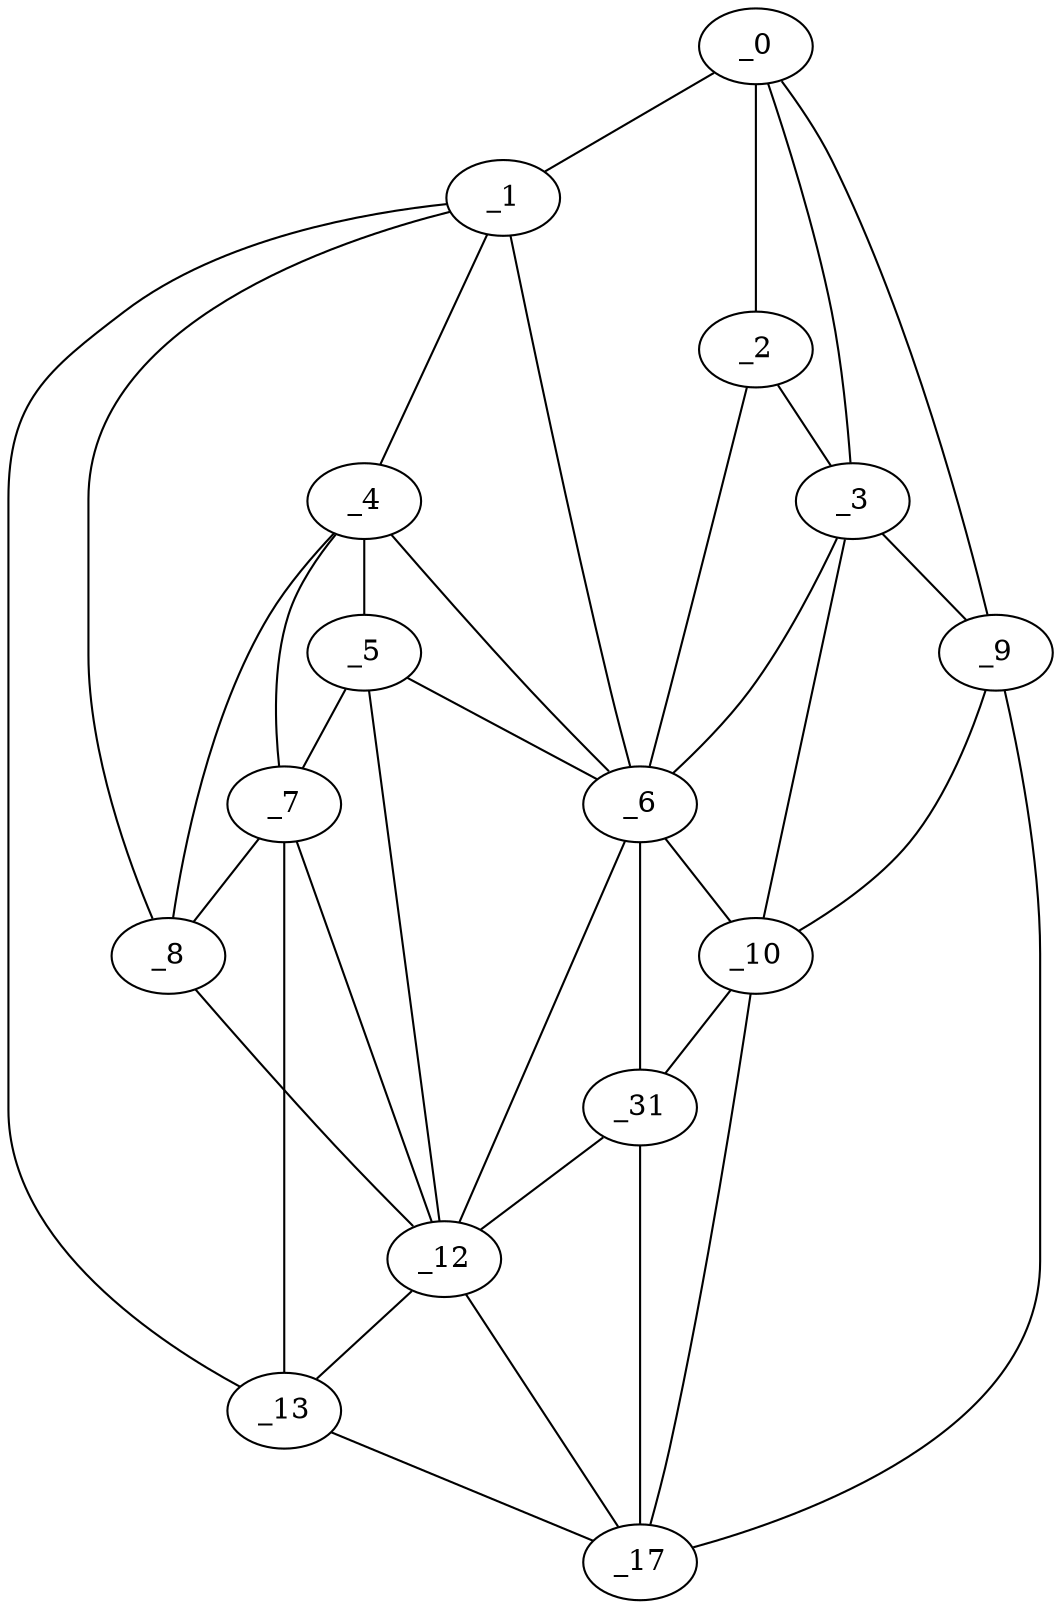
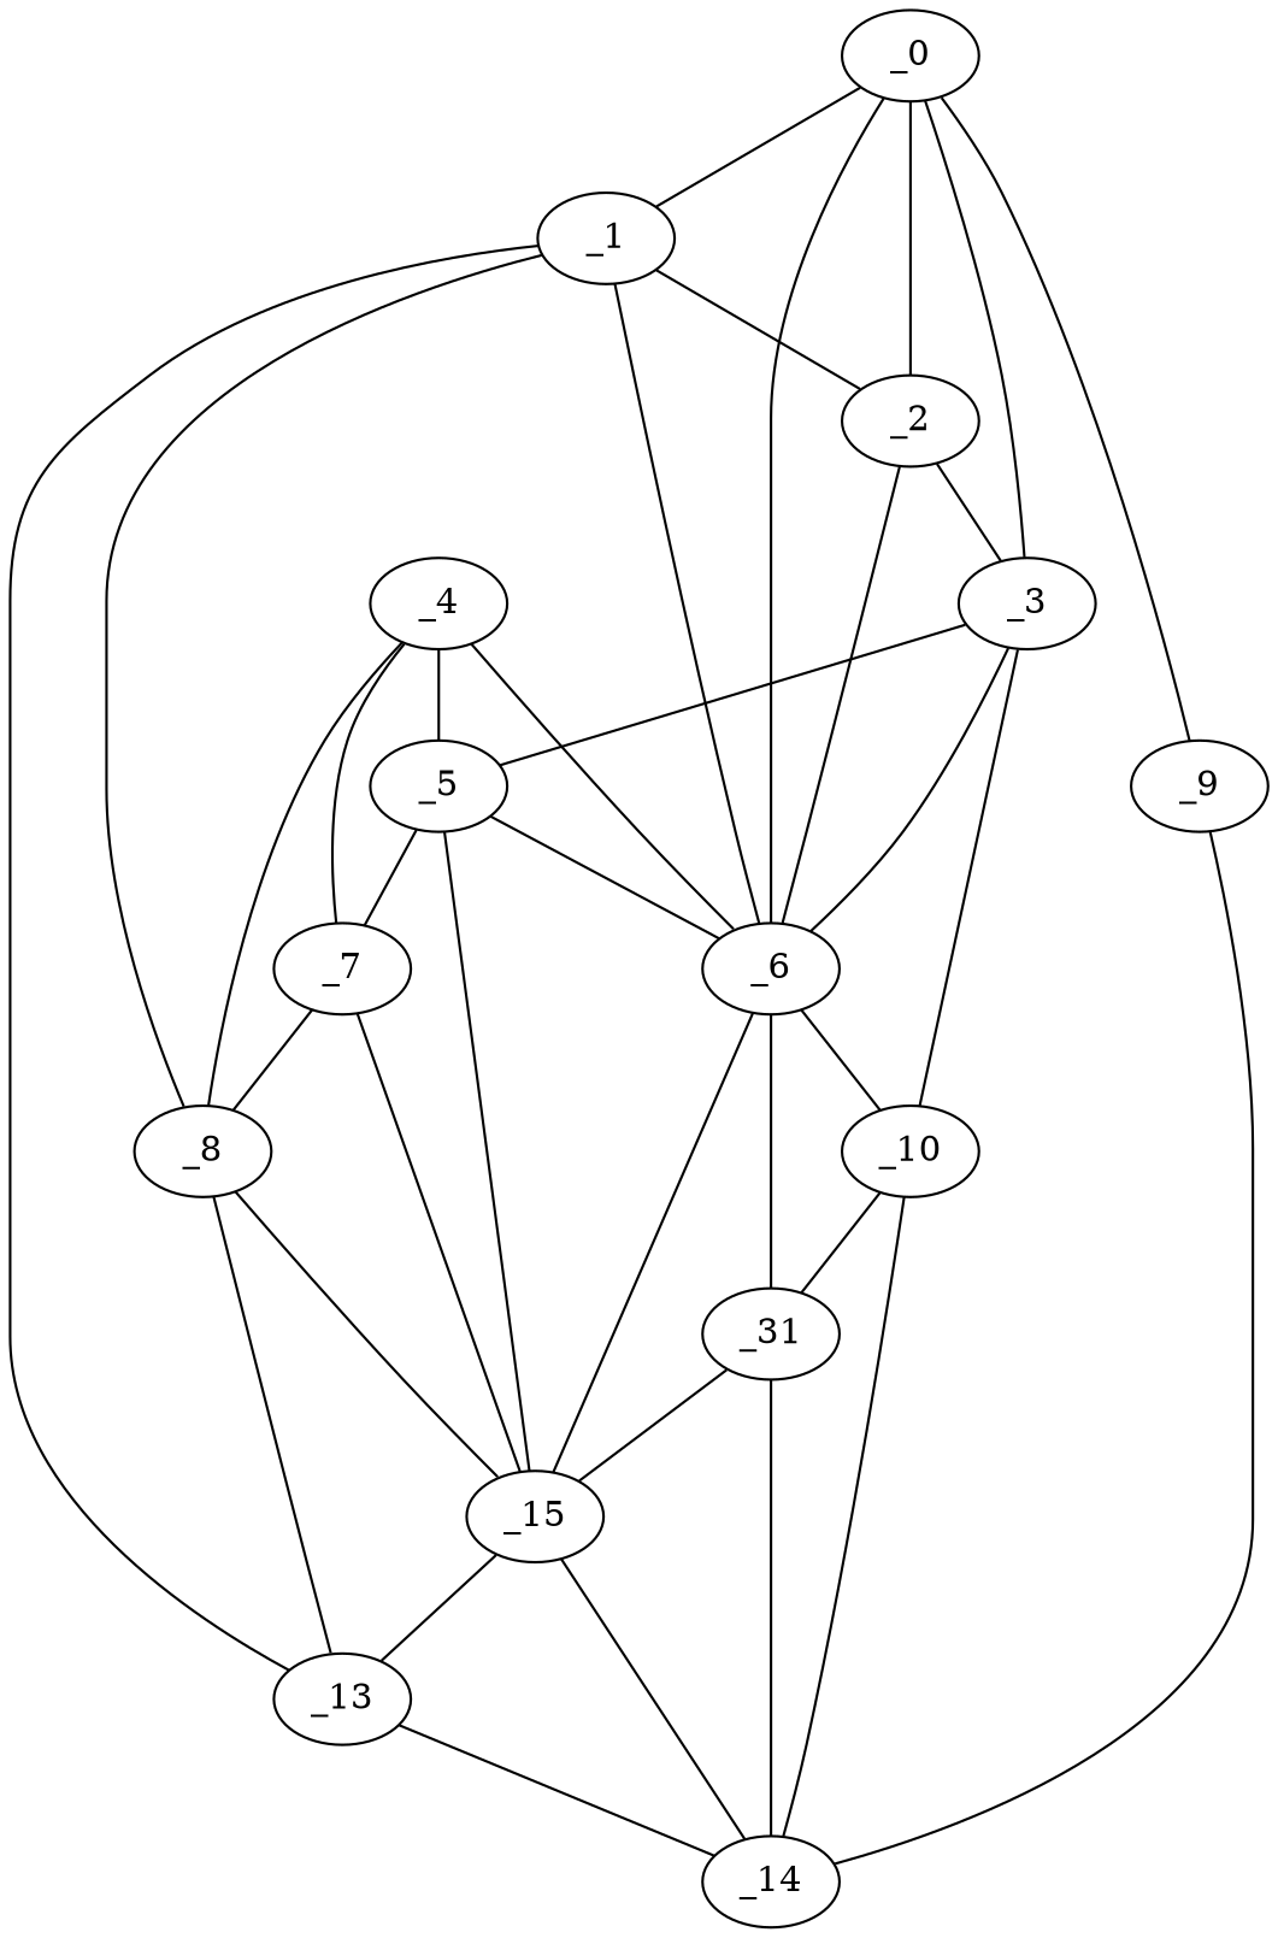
  graph {
    node [x=64]
    edge [valence=2]
    _0 [x=47 y=49]
    _1 [x=48 y=62]
    _2 [x=50 y=45]
    _3 [x=54 y=35]
    _6 [y=56]
    _9 [x=65 y=2]
    _4 [x=56 y=70]
    _8 [y=87]
    _13 [x=81 y=124]
    _10 [x=75 y=34]
-   _12 [x=80 y=63]
+   _12 [x=80 y=63 label=_15]
    n12 [label=_31 x=78 y=50]
-   _14 [x=83 y=57 label=_17]
+   _14 [x=83 y=57]
    _5 [x=61 y=69]
    _7 [y=78]
    _0 -- _1 [valence=1]
    _0 -- _2
    _0 -- _3 [valence=1]
+   _0 -- _6 [valence=1]
    _0 -- _9 [valence=1]
    _1 -- _6
-   _1 -- _4 [valence=1]
+   _1 -- _2 [valence=1]
    _1 -- _8
    _1 -- _13 [valence=1]
    _2 -- _3 [valence=1]
    _2 -- _6
    _3 -- _6
-   _3 -- _9 [valence=1]
+   _3 -- _5 [valence=1]
    _3 -- _10
    _6 -- _10
    _6 -- _12 [valence=1]
    _6 -- n12
-   _9 -- _10
    _9 -- _14 [valence=1]
    _4 -- _6
    _4 -- _8
    _4 -- _5
    _4 -- _7
-   _7 -- _13
+   _8 -- _13
    _8 -- _12
    _13 -- _14 [valence=1]
    _10 -- n12
    _10 -- _14 [valence=1]
    _12 -- _13 [valence=1]
    _12 -- _14 [valence=1]
    n12 -- _12
    n12 -- _14
    _5 -- _6 [valence=1]
    _5 -- _12
    _5 -- _7 [valence=1]
    _7 -- _8 [valence=1]
    _7 -- _12
  }
